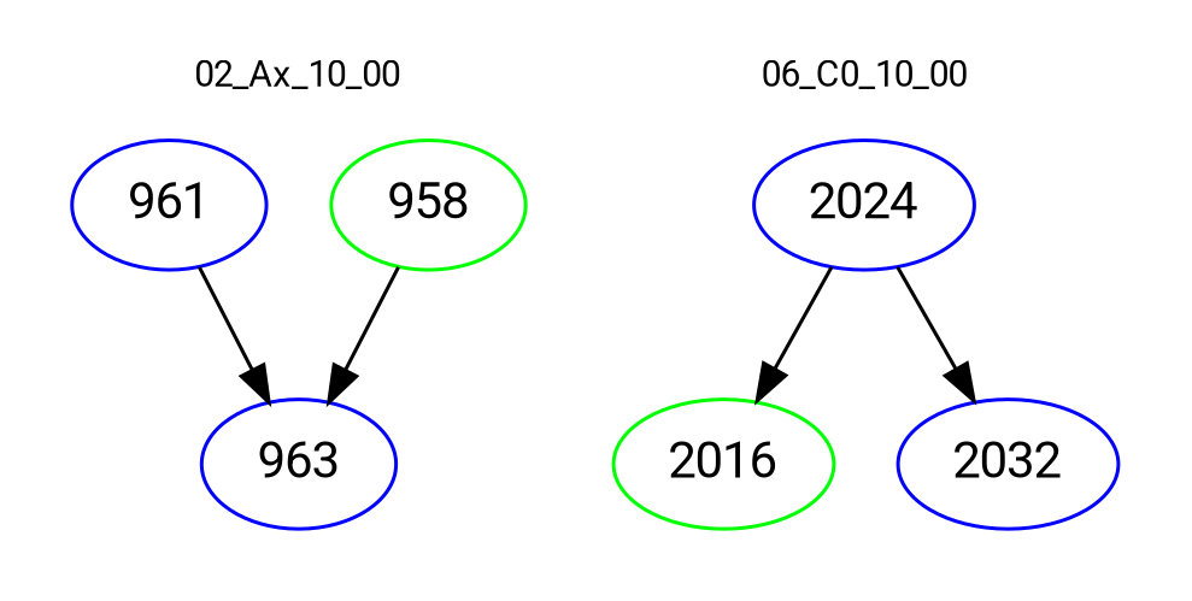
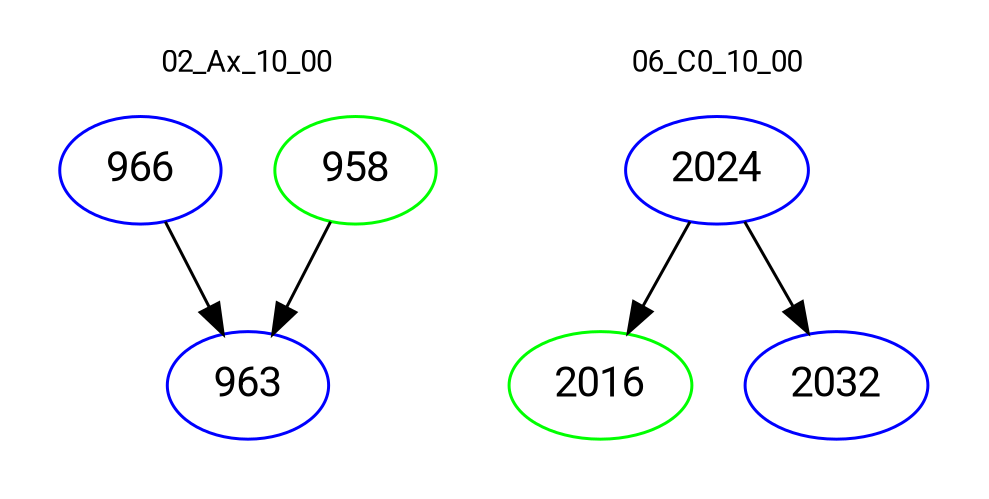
  digraph {
    fontname=Roboto
    node [color=blue fontname=Roboto]
    edge [color=black fontname=Roboto]
    n1 [color=green label=958]
    n2 [label=963]
-   n3 [label=961]
+   n3 [label=966]
    n4 [color=green label=2016]
    n5 [label=2024]
    n6 [label=2032]
    subgraph cluster_1 {
      color=white
      fontsize=10
      label="02_Ax_10_00"
      n1
      n2
      n3
    }
    subgraph cluster_2 {
      color=white
      fontsize=10
      label="06_C0_10_00"
      n4
      n5
      n6
    }
    n1 -> n2
    n3 -> n2
    n5 -> n4
    n5 -> n6
  }
